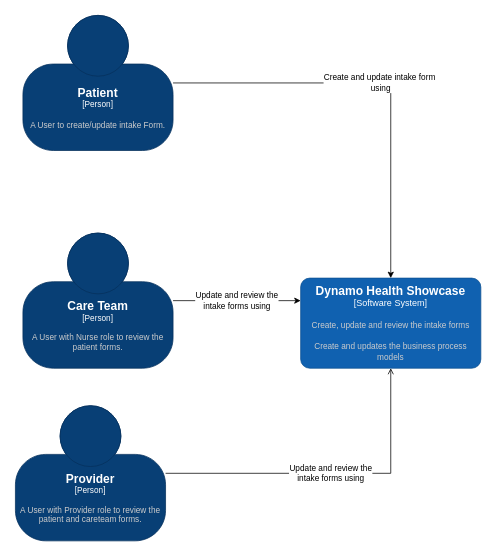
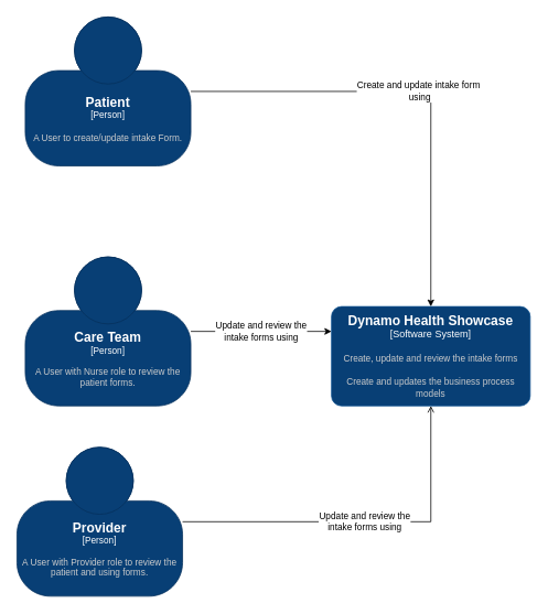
  <mxCell id="0" />
  <mxCell id="1" parent="0" />
  <mxCell id="2" value="Create and update intake form&lt;br&gt;&amp;nbsp;using" style="edgeStyle=orthogonalEdgeStyle;rounded=0;orthogonalLoop=1;jettySize=auto;html=1;" parent="1" source="3" target="8" edge="1"><mxGeometry relative="1" as="geometry" /></mxCell>
  <mxCell id="3" value="&lt;font style=&quot;font-size: 16px&quot;&gt;&lt;b&gt;Patient&lt;/b&gt;&lt;/font&gt;&lt;div&gt;[Person]&lt;/div&gt;&lt;br&gt;&lt;div&gt;&lt;font style=&quot;font-size: 11px&quot;&gt;&lt;font color=&quot;#cccccc&quot;&gt;A User to  create/update intake Form.&lt;/font&gt;&lt;/div&gt;" style="html=1;fontSize=11;dashed=0;whiteSpace=wrap;fillColor=#083F75;strokeColor=#06315C;fontColor=#ffffff;shape=mxgraph.c4.person2;align=center;metaEdit=1;points=[[0.5,0,0],[1,0.5,0],[1,0.75,0],[0.75,1,0],[0.5,1,0],[0.25,1,0],[0,0.75,0],[0,0.5,0]];resizable=0;" parent="1" vertex="1"><mxGeometry x="30" y="20" width="200" height="180" as="geometry" /></mxCell>
  <mxCell id="4" value="Update and review the &lt;br&gt;intake forms using" style="edgeStyle=orthogonalEdgeStyle;rounded=0;orthogonalLoop=1;jettySize=auto;html=1;entryX=0;entryY=0.25;entryDx=0;entryDy=0;entryPerimeter=0;" parent="1" source="5" target="8" edge="1"><mxGeometry relative="1" as="geometry" /></mxCell>
  <mxCell id="5" value="&lt;font style=&quot;font-size: 16px&quot;&gt;&lt;b&gt;Care Team&lt;/b&gt;&lt;/font&gt;&lt;div&gt;[Person]&lt;/div&gt;&lt;br&gt;&lt;div&gt;&lt;font style=&quot;font-size: 11px&quot;&gt;&lt;font color=&quot;#cccccc&quot;&gt;A User with Nurse role to  review the patient forms.&lt;/font&gt;&lt;/div&gt;" style="html=1;fontSize=11;dashed=0;whiteSpace=wrap;fillColor=#083F75;strokeColor=#06315C;fontColor=#ffffff;shape=mxgraph.c4.person2;align=center;metaEdit=1;points=[[0.5,0,0],[1,0.5,0],[1,0.75,0],[0.75,1,0],[0.5,1,0],[0.25,1,0],[0,0.75,0],[0,0.5,0]];resizable=0;" parent="1" vertex="1"><mxGeometry x="30" y="310" width="200" height="180" as="geometry" /></mxCell>
  <mxCell id="6" value="Update and review the&lt;br&gt;intake forms using" style="edgeStyle=orthogonalEdgeStyle;rounded=0;orthogonalLoop=1;jettySize=auto;html=1;endArrow=open;" parent="1" source="7" target="8" edge="1"><mxGeometry relative="1" as="geometry" /></mxCell>
- <mxCell id="7" value="&lt;font style=&quot;font-size: 16px&quot;&gt;&lt;b&gt;Provider&lt;/b&gt;&lt;/font&gt;&lt;div&gt;[Person]&lt;/div&gt;&lt;br&gt;&lt;div&gt;&lt;font style=&quot;font-size: 11px&quot;&gt;&lt;font color=&quot;#cccccc&quot;&gt;A User with Provider role to  review the patient and careteam forms.&lt;/font&gt;&lt;/div&gt;" style="html=1;fontSize=11;dashed=0;whiteSpace=wrap;fillColor=#083F75;strokeColor=#06315C;fontColor=#ffffff;shape=mxgraph.c4.person2;align=center;metaEdit=1;points=[[0.5,0,0],[1,0.5,0],[1,0.75,0],[0.75,1,0],[0.5,1,0],[0.25,1,0],[0,0.75,0],[0,0.5,0]];resizable=0;" parent="1" vertex="1"><mxGeometry x="20" y="540" width="200" height="180" as="geometry" /></mxCell>
- <mxCell id="8" value="&lt;font style=&quot;font-size: 16px&quot;&gt;&lt;b&gt;Dynamo Health Showcase&#10;&lt;/b&gt;&lt;/font&gt;&lt;div&gt;[Software System]&lt;/div&gt;&lt;br&gt;&lt;div&gt;&lt;font style=&quot;font-size: 11px&quot;&gt;&lt;font color=&quot;#cccccc&quot;&gt;Create, update and review the intake forms&#10;&#10;Create and updates the business process models&lt;/font&gt;&lt;/div&gt;" style="rounded=1;whiteSpace=wrap;html=1;labelBackgroundColor=none;fillColor=#1061B0;fontColor=#ffffff;align=center;arcSize=10;strokeColor=#0D5091;metaEdit=1;resizable=0;points=[[0.25,0,0],[0.5,0,0],[0.75,0,0],[1,0.25,0],[1,0.5,0],[1,0.75,0],[0.75,1,0],[0.5,1,0],[0.25,1,0],[0,0.75,0],[0,0.5,0],[0,0.25,0]];" parent="1" vertex="1"><mxGeometry x="400" y="370" width="240" height="120" as="geometry" /></mxCell>
+ <mxCell id="7" value="&lt;font style=&quot;font-size: 16px&quot;&gt;&lt;b&gt;Provider&lt;/b&gt;&lt;/font&gt;&lt;div&gt;[Person]&lt;/div&gt;&lt;br&gt;&lt;div&gt;&lt;font style=&quot;font-size: 11px&quot;&gt;&lt;font color=&quot;#cccccc&quot;&gt;A User with Provider role to  review the patient and using forms.&lt;/font&gt;&lt;/div&gt;" style="html=1;fontSize=11;dashed=0;whiteSpace=wrap;fillColor=#083F75;strokeColor=#06315C;fontColor=#ffffff;shape=mxgraph.c4.person2;align=center;metaEdit=1;points=[[0.5,0,0],[1,0.5,0],[1,0.75,0],[0.75,1,0],[0.5,1,0],[0.25,1,0],[0,0.75,0],[0,0.5,0]];resizable=0;" parent="1" vertex="1"><mxGeometry x="20" y="540" width="200" height="180" as="geometry" /></mxCell>
+ <mxCell id="8" value="&lt;font style=&quot;font-size: 16px&quot;&gt;&lt;b&gt;Dynamo Health Showcase&#10;&lt;/b&gt;&lt;/font&gt;&lt;div&gt;[Software System]&lt;/div&gt;&lt;br&gt;&lt;div&gt;&lt;font style=&quot;font-size: 11px&quot;&gt;&lt;font color=&quot;#cccccc&quot;&gt;Create, update and review the intake forms&#10;&#10;Create and updates the business process models&lt;/font&gt;&lt;/div&gt;" style="rounded=1;whiteSpace=wrap;html=1;labelBackgroundColor=none;fillColor=#083f75;fontColor=#ffffff;align=center;arcSize=10;strokeColor=#0D5091;metaEdit=1;resizable=0;points=[[0.25,0,0],[0.5,0,0],[0.75,0,0],[1,0.25,0],[1,0.5,0],[1,0.75,0],[0.75,1,0],[0.5,1,0],[0.25,1,0],[0,0.75,0],[0,0.5,0],[0,0.25,0]];" parent="1" vertex="1"><mxGeometry x="400" y="370" width="240" height="120" as="geometry" /></mxCell>
